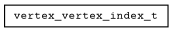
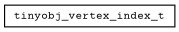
  digraph {
    rankdir=LR
    fontname="Courier Prime"
-   n1 [color=black fillcolor=white fontname="Courier Prime" fontsize=10 height=0.2 label=vertex_vertex_index_t shape=record style=filled width=0.4]
+   n1 [color=black fillcolor=white fontname="Courier Prime" fontsize=10 height=0.2 label=tinyobj_vertex_index_t shape=record style=filled width=0.4]
  }
